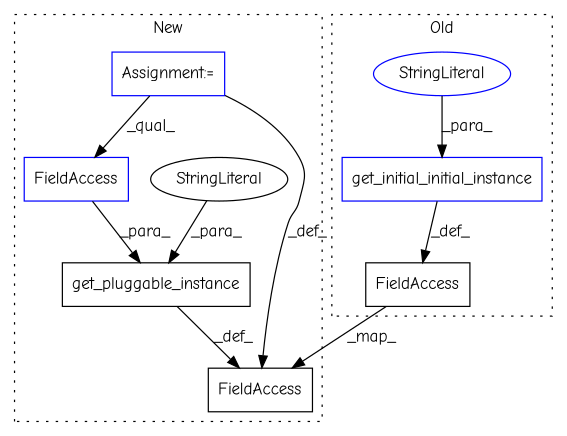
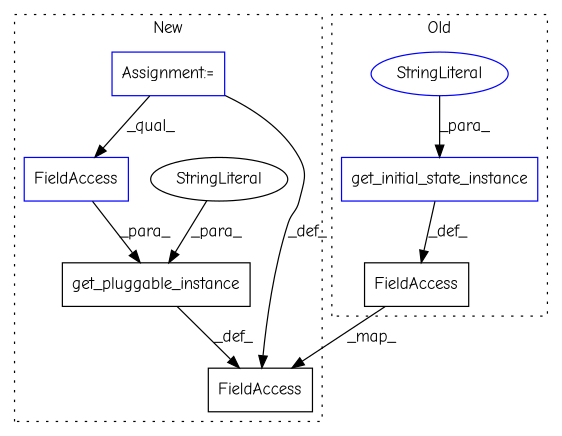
  digraph {
    fontname="Comic Neue"
    node [a=22 l=6 shape=box color=blue fontname="Comic Neue"]
    edge [fontname="Comic Neue"]
-   n1 [a=32 l="27,1" label=get_initial_initial_instance s="237,270"]
+   n1 [a=32 l="27,1" label=get_initial_state_instance s="237,270"]
    n2 [a=45 label=StringLiteral s=264 shape=ellipse]
    n3 [l=9 label=FieldAccess s=227 color=black]
    n4 [a=32 l="23,1" label=get_pluggable_instance s="322,379" color=black]
    n5 [l=27 label=FieldAccess s=345]
    n6 [a=45 label=StringLiteral s=373 shape=ellipse color=black]
    n7 [a=7 l=13 label="Assignment:=" s=293]
    n8 [l=9 label=FieldAccess s=312 color=black]
    subgraph cluster_1 {
      label=Old
      style=dotted
      n1
      n2
      n3
    }
    subgraph cluster_2 {
      label=New
      style=dotted
      n4
      n5
      n6
      n7
      n8
    }
    n1 -> n3 [label=_def_]
    n2 -> n1 [label=_para_]
    n3 -> n8 [label=_map_]
    n4 -> n8 [label=_def_]
    n5 -> n4 [label=_para_]
    n6 -> n4 [label=_para_]
    n7 -> n5 [label=_qual_]
    n7 -> n8 [label=_def_]
  }
